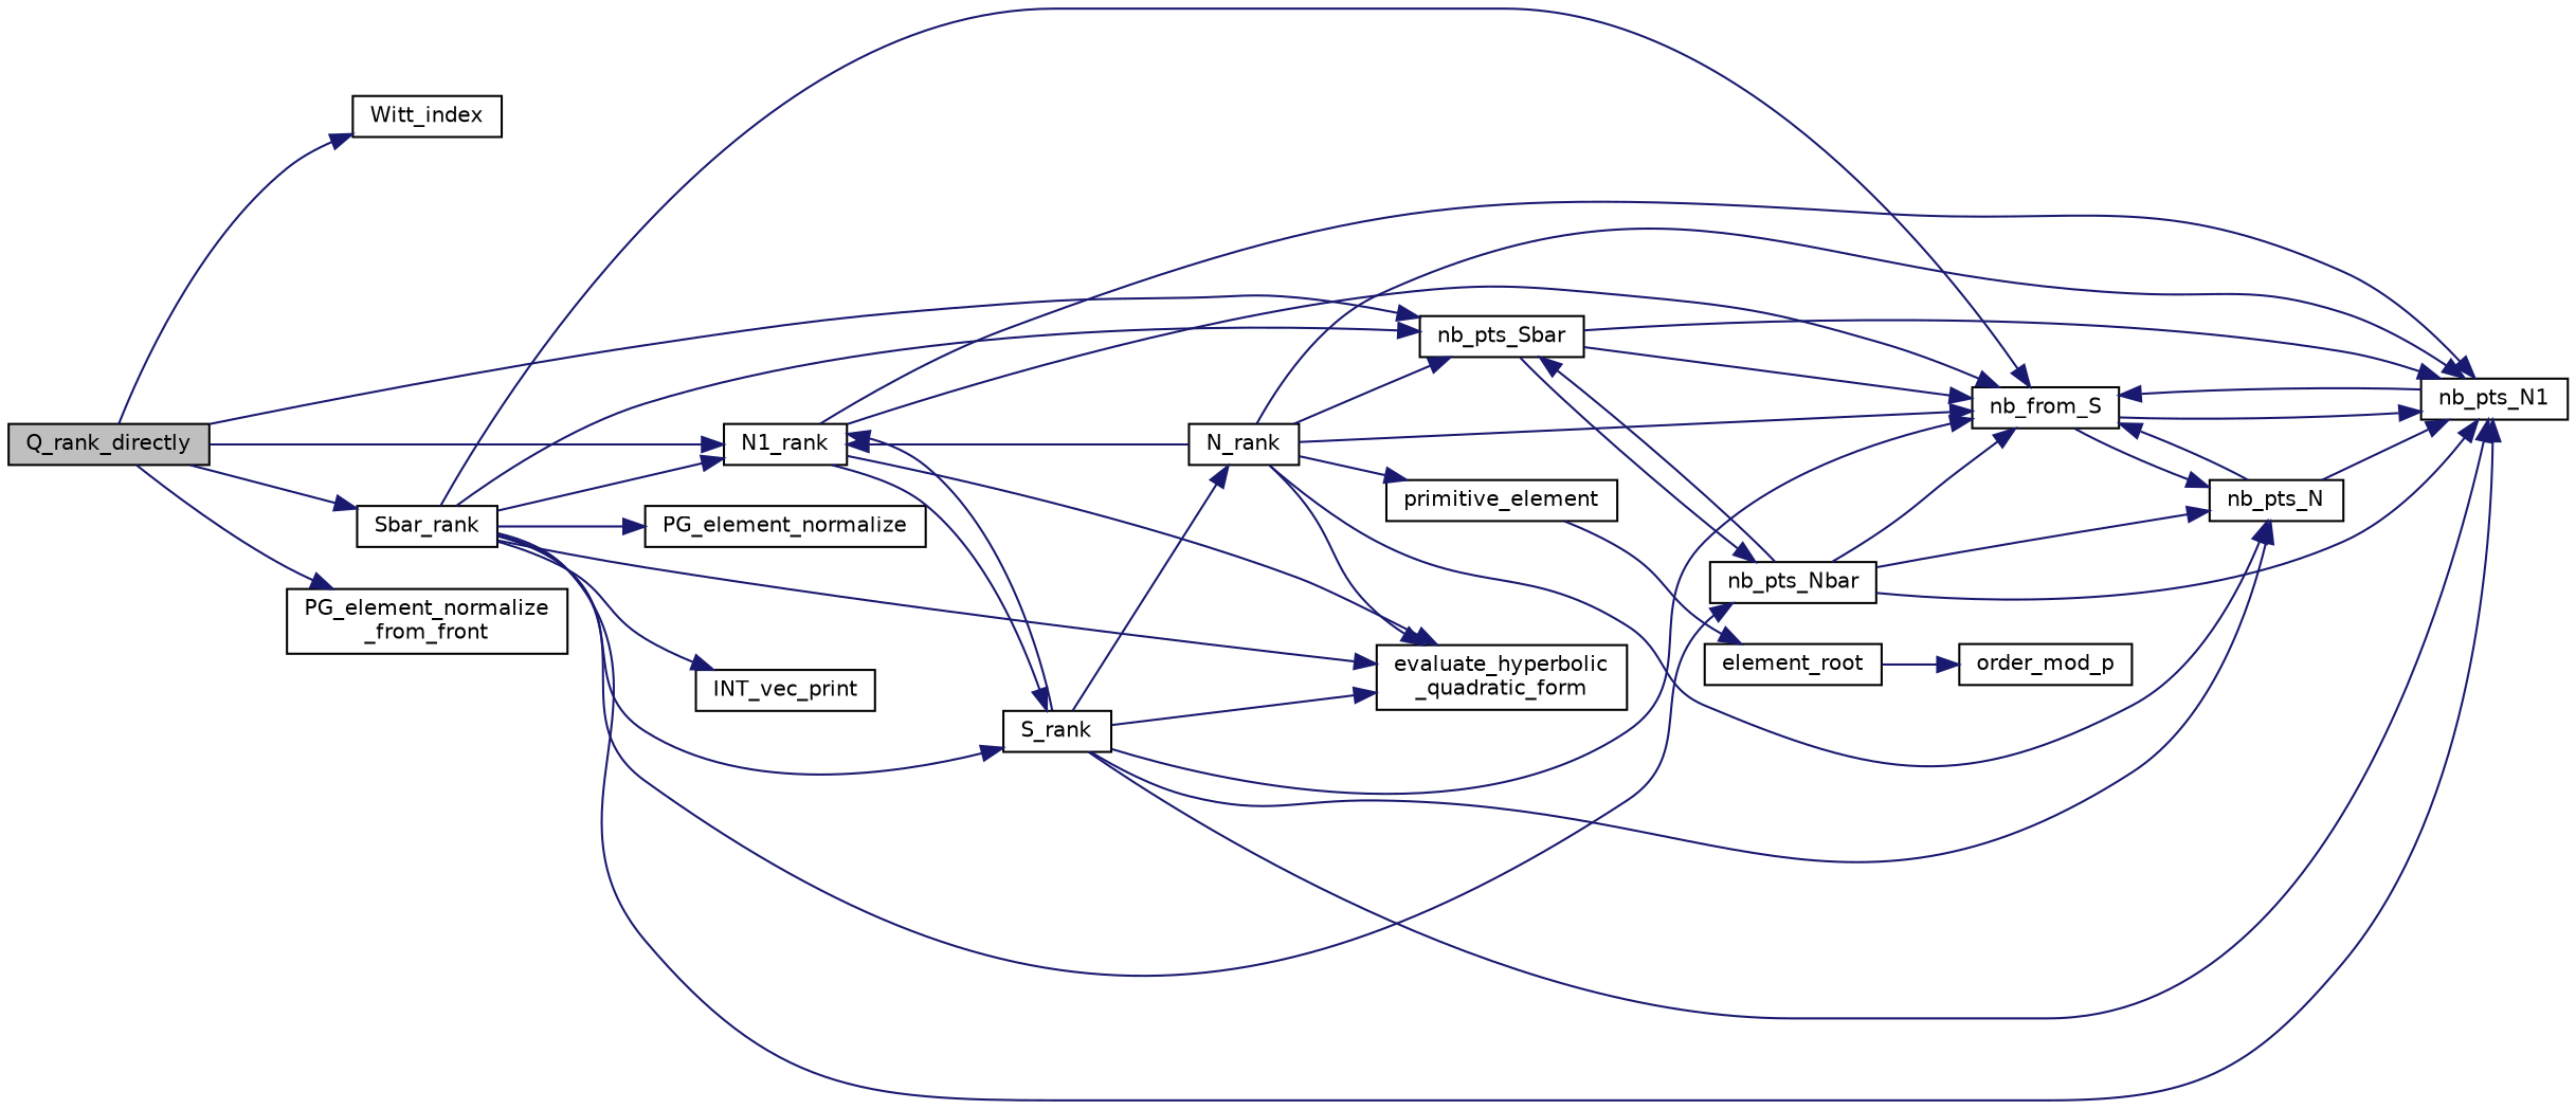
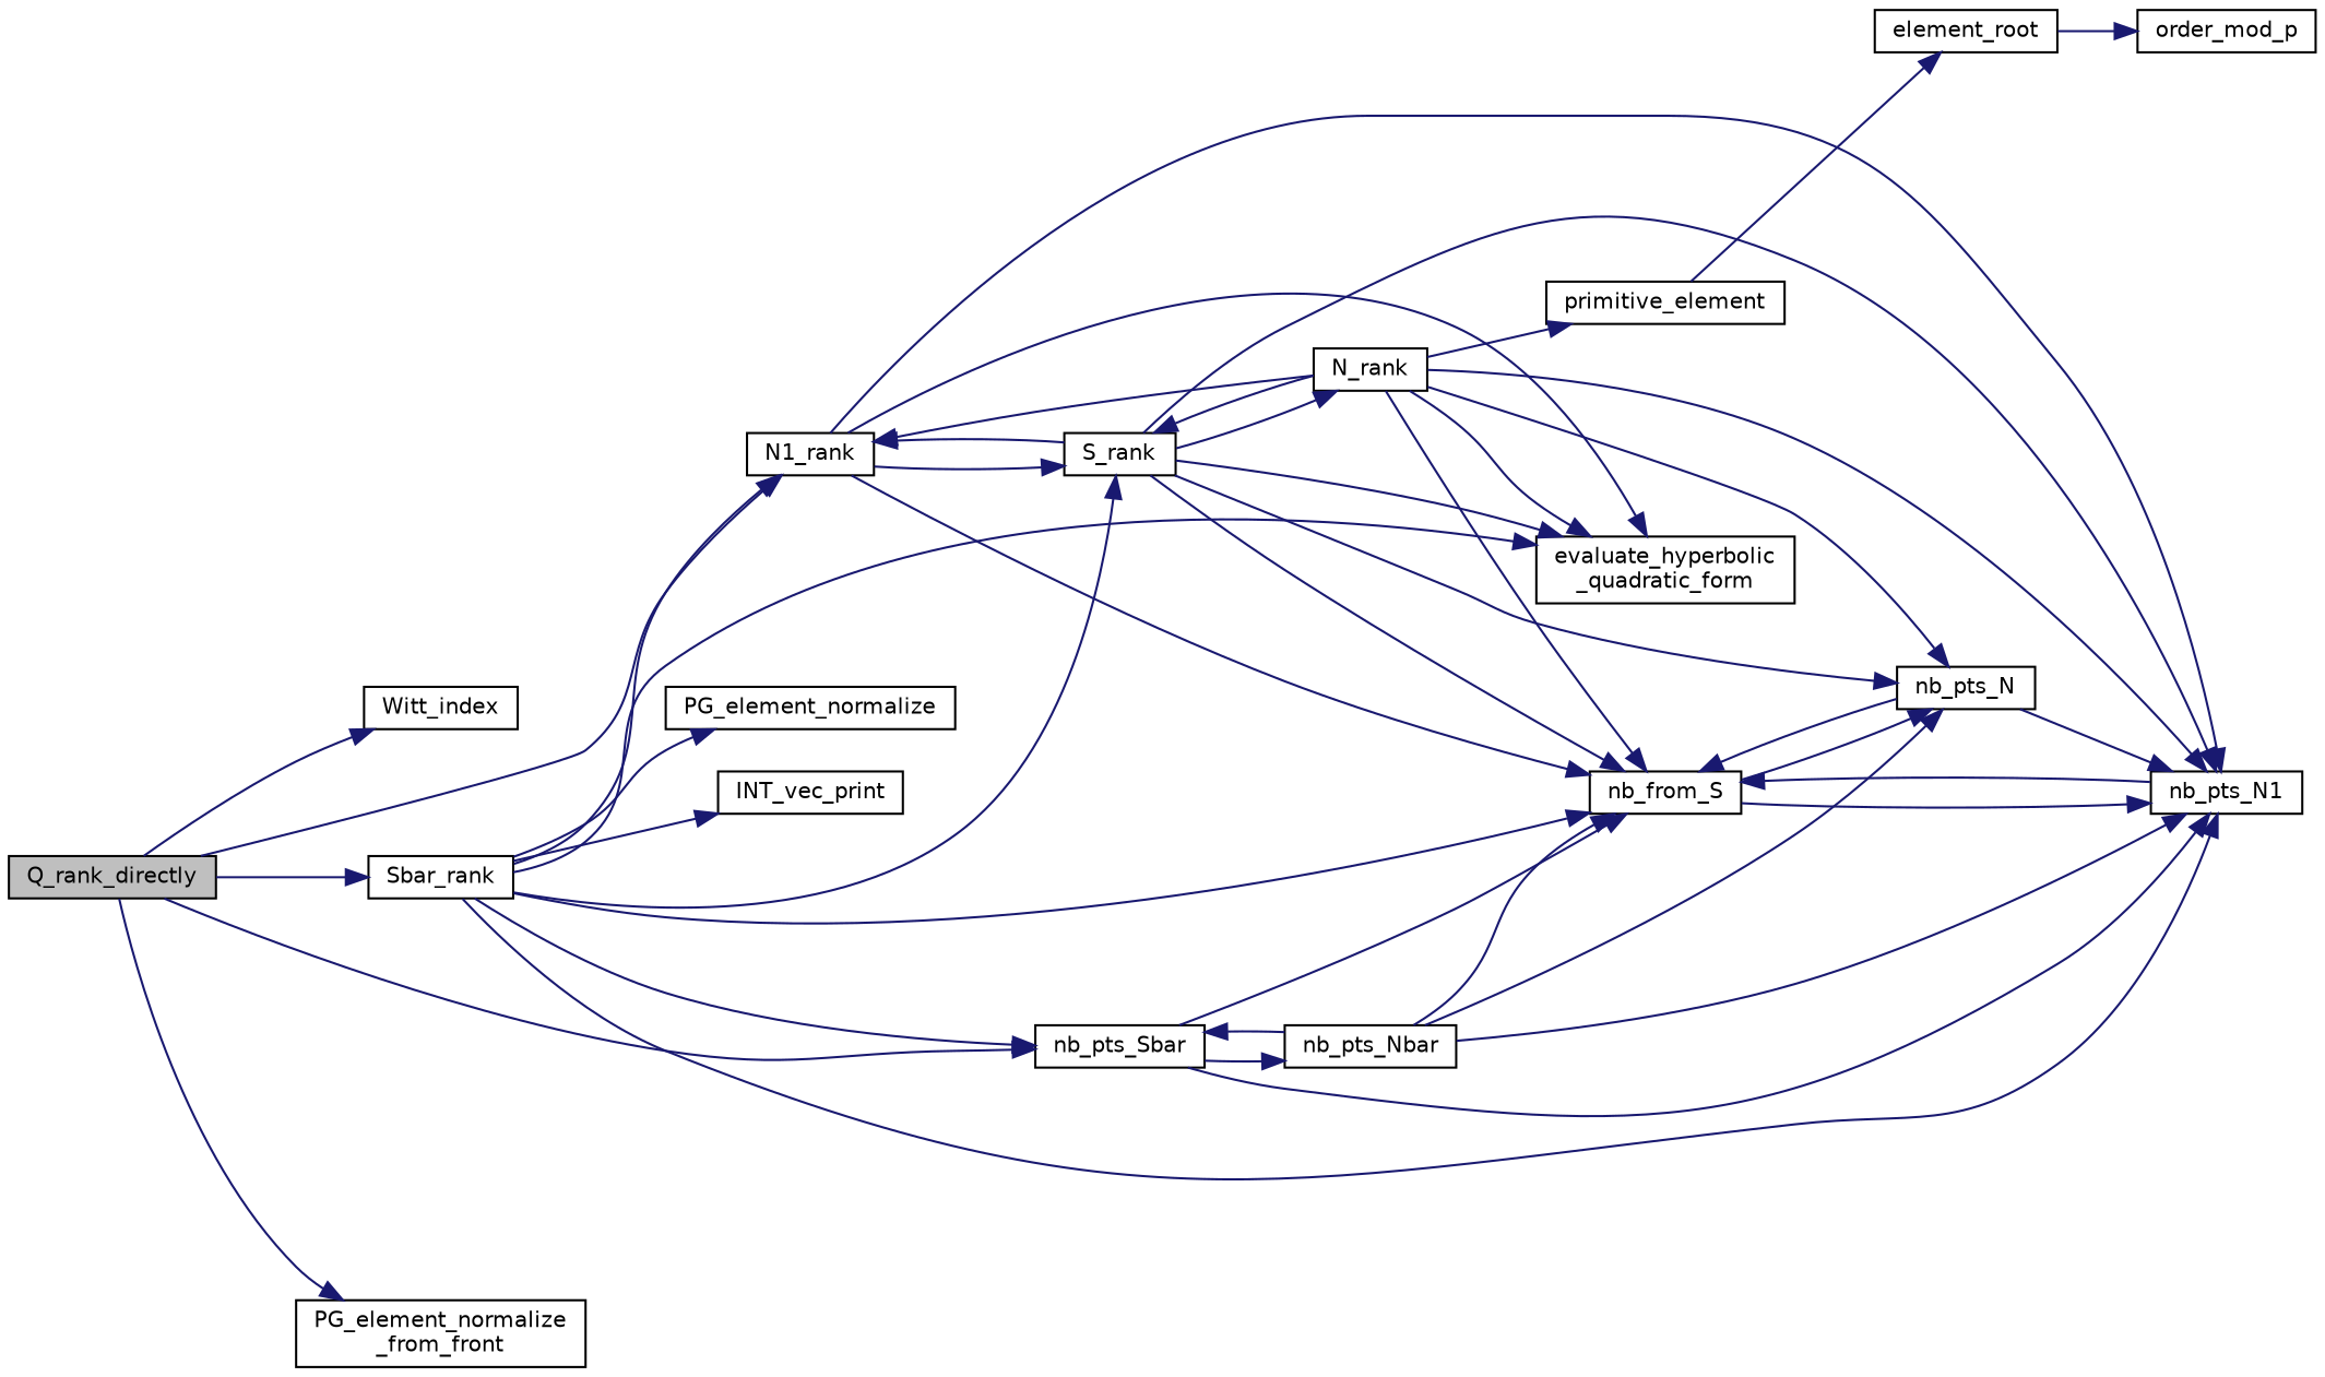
  digraph {
    rankdir=LR
    node [color=black fillcolor=white fontname=Helvetica fontsize=10 shape=record style=filled]
    edge [color=midnightblue fontname=Helvetica fontsize=10 labelfontname=Helvetica labelfontsize=10 style=solid]
    n1 [fillcolor=grey75 fontcolor=black height=0.2 label=Q_rank_directly width=0.4]
    n2 [height=0.2 label=Witt_index width=0.4]
    n3 [height=0.2 label=nb_pts_Sbar width=0.4]
    n4 [height=0.2 label=Sbar_rank width=0.4]
    n5 [height=0.2 label=N1_rank width=0.4]
    n6 [height=0.2 label="PG_element_normalize\l_from_front" width=0.4]
    n7 [height=0.2 label=nb_from_S width=0.4]
    n8 [height=0.2 label=nb_pts_N1 width=0.4]
    n9 [height=0.2 label=nb_pts_Nbar width=0.4]
    n10 [height=0.2 label=PG_element_normalize width=0.4]
    n11 [height=0.2 label=INT_vec_print width=0.4]
    n12 [height=0.2 label=S_rank width=0.4]
    n13 [height=0.2 label="evaluate_hyperbolic\l_quadratic_form" width=0.4]
    n14 [height=0.2 label=nb_pts_N width=0.4]
    n15 [height=0.2 label=N_rank width=0.4]
    n16 [height=0.2 label=primitive_element width=0.4]
    n17 [height=0.2 label=element_root width=0.4]
    n18 [height=0.2 label=order_mod_p width=0.4]
    n1 -> n2
    n1 -> n3
    n1 -> n4
    n1 -> n5
    n1 -> n6
    n3 -> n7
    n3 -> n8
    n3 -> n9
    n4 -> n3
    n4 -> n5
    n4 -> n7
    n4 -> n8
-   n4 -> n9
    n4 -> n10
    n4 -> n11
    n4 -> n12
    n4 -> n13
    n5 -> n7
    n5 -> n8
    n5 -> n12
    n5 -> n13
    n7 -> n8
    n7 -> n14
    n8 -> n7
    n9 -> n3
    n9 -> n7
    n9 -> n8
    n9 -> n14
    n12 -> n5
    n12 -> n7
    n12 -> n8
    n12 -> n13
    n12 -> n14
    n12 -> n15
    n14 -> n7
    n14 -> n8
    n15 -> n5
    n15 -> n7
    n15 -> n8
-   n15 -> n3
+   n15 -> n12
    n15 -> n13
    n15 -> n14
    n15 -> n16
    n16 -> n17
    n17 -> n18
  }
